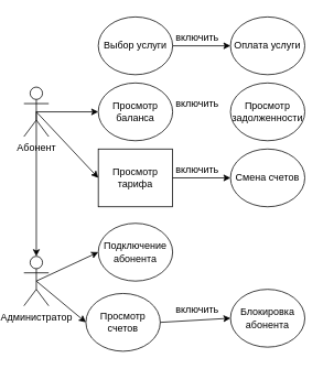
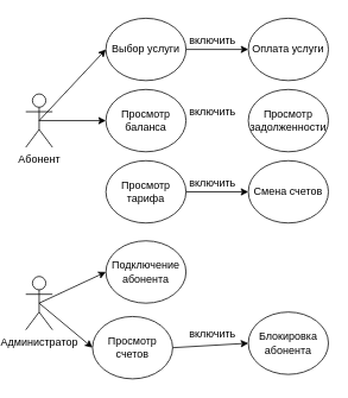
  <mxCell id="0" />
  <mxCell id="1" parent="0" />
  <mxCell id="2" value="Администратор" style="shape=umlActor;verticalLabelPosition=bottom;verticalAlign=top;html=1;" vertex="1" parent="1"><mxGeometry x="20" y="310" width="30" height="60" as="geometry" /></mxCell>
  <mxCell id="3" value="Подключение абонента" style="ellipse;whiteSpace=wrap;html=1;" vertex="1" parent="1"><mxGeometry x="110" y="270" width="90" height="70" as="geometry" /></mxCell>
  <mxCell id="4" value="" style="endArrow=classic;html=1;rounded=0;exitX=0.5;exitY=0.5;exitDx=0;exitDy=0;exitPerimeter=0;entryX=0;entryY=0.5;entryDx=0;entryDy=0;" edge="1" parent="1" source="2" target="3"><mxGeometry width="50" height="50" relative="1" as="geometry"><mxPoint x="280" y="325" as="sourcePoint" /><mxPoint x="330" y="275" as="targetPoint" /></mxGeometry></mxCell>
  <mxCell id="5" value="Абонент&lt;div&gt;&lt;br&gt;&lt;/div&gt;" style="shape=umlActor;verticalLabelPosition=bottom;verticalAlign=top;html=1;outlineConnect=0;" vertex="1" parent="1"><mxGeometry x="20" y="105" width="30" height="60" as="geometry" /></mxCell>
  <mxCell id="6" value="Выбор услуги" style="ellipse;whiteSpace=wrap;html=1;" vertex="1" parent="1"><mxGeometry x="110" y="20" width="90" height="70" as="geometry" /></mxCell>
- <mxCell id="7" value="" style="endArrow=classic;html=1;rounded=0;exitX=0.5;exitY=0.5;exitDx=0;exitDy=0;exitPerimeter=0;" edge="1" parent="1" source="5" target="2"><mxGeometry width="50" height="50" relative="1" as="geometry"><mxPoint x="90" y="-95" as="sourcePoint" /><mxPoint x="110" y="-105" as="targetPoint" /></mxGeometry></mxCell>
+ <mxCell id="7" value="" style="endArrow=classic;html=1;rounded=0;entryX=0;entryY=0.5;entryDx=0;entryDy=0;exitX=0.5;exitY=0.5;exitDx=0;exitDy=0;exitPerimeter=0;" edge="1" parent="1" source="5" target="6"><mxGeometry width="50" height="50" relative="1" as="geometry"><mxPoint x="90" y="-95" as="sourcePoint" /><mxPoint x="110" y="-105" as="targetPoint" /></mxGeometry></mxCell>
  <mxCell id="8" value="Оплата услуги" style="ellipse;whiteSpace=wrap;html=1;" vertex="1" parent="1"><mxGeometry x="270" y="20" width="90" height="70" as="geometry" /></mxCell>
  <mxCell id="9" value="Просмотр баланса" style="ellipse;whiteSpace=wrap;html=1;" vertex="1" parent="1"><mxGeometry x="110" y="100" width="90" height="70" as="geometry" /></mxCell>
- <mxCell id="10" value="Просмотр тарифа" style="whiteSpace=wrap;html=1;rounded=0;" vertex="1" parent="1"><mxGeometry x="110" y="180" width="90" height="70" as="geometry" /></mxCell>
+ <mxCell id="10" value="Просмотр тарифа" style="ellipse;whiteSpace=wrap;html=1;" vertex="1" parent="1"><mxGeometry x="110" y="180" width="90" height="70" as="geometry" /></mxCell>
  <mxCell id="11" value="Смена счетов" style="ellipse;whiteSpace=wrap;html=1;" vertex="1" parent="1"><mxGeometry x="270" y="180" width="90" height="70" as="geometry" /></mxCell>
  <mxCell id="12" value="Просмотр задолженности" style="ellipse;whiteSpace=wrap;html=1;" vertex="1" parent="1"><mxGeometry x="270" y="100" width="90" height="70" as="geometry" /></mxCell>
  <mxCell id="13" value="" style="endArrow=classic;html=1;rounded=0;entryX=0;entryY=0.5;entryDx=0;entryDy=0;exitX=1;exitY=0.5;exitDx=0;exitDy=0;" edge="1" parent="1" source="6" target="8"><mxGeometry width="50" height="50" relative="1" as="geometry"><mxPoint x="200" y="-90" as="sourcePoint" /><mxPoint x="255" y="-90" as="targetPoint" /></mxGeometry></mxCell>
  <mxCell id="14" value="" style="endArrow=classic;html=1;rounded=0;entryX=0;entryY=0.5;entryDx=0;entryDy=0;exitX=0.5;exitY=0.5;exitDx=0;exitDy=0;exitPerimeter=0;" edge="1" parent="1" source="5" target="9"><mxGeometry width="50" height="50" relative="1" as="geometry"><mxPoint x="15" as="sourcePoint" y="10" /><mxPoint x="80" as="targetPoint" y="10" /></mxGeometry></mxCell>
- <mxCell id="15" value="" style="endArrow=classic;html=1;rounded=0;entryX=0;entryY=0.5;entryDx=0;entryDy=0;exitX=0.5;exitY=0.5;exitDx=0;exitDy=0;exitPerimeter=0;" edge="1" parent="1" source="5" target="10"><mxGeometry width="50" height="50" relative="1" as="geometry"><mxPoint x="40" y="95" as="sourcePoint" /><mxPoint x="105" y="95" as="targetPoint" /></mxGeometry></mxCell>
  <mxCell id="16" value="" style="endArrow=classic;html=1;rounded=0;entryX=0;entryY=0.5;entryDx=0;entryDy=0;exitX=1;exitY=0.5;exitDx=0;exitDy=0;" edge="1" parent="1" source="10" target="11"><mxGeometry width="50" height="50" relative="1" as="geometry"><mxPoint x="-155" y="95" as="sourcePoint" /><mxPoint x="-90" y="95" as="targetPoint" /></mxGeometry></mxCell>
  <mxCell id="17" value="включить" style="text;html=1;align=center;verticalAlign=middle;whiteSpace=wrap;rounded=0;" vertex="1" parent="1"><mxGeometry x="200" y="30" width="60" height="30" as="geometry" /></mxCell>
  <mxCell id="18" value="включить" style="text;html=1;align=center;verticalAlign=middle;whiteSpace=wrap;rounded=0;" vertex="1" parent="1"><mxGeometry x="200" y="110" width="60" height="30" as="geometry" /></mxCell>
  <mxCell id="19" value="включить" style="text;html=1;align=center;verticalAlign=middle;whiteSpace=wrap;rounded=0;" vertex="1" parent="1"><mxGeometry x="200" y="190" width="60" height="30" as="geometry" /></mxCell>
  <mxCell id="20" value="Просмотр счетов" style="ellipse;whiteSpace=wrap;html=1;" vertex="1" parent="1"><mxGeometry x="95" y="355" width="90" height="70" as="geometry" /></mxCell>
  <mxCell id="21" value="Блокировка абонента" style="ellipse;whiteSpace=wrap;html=1;" vertex="1" parent="1"><mxGeometry x="270" y="350" width="90" height="70" as="geometry" /></mxCell>
  <mxCell id="22" value="" style="endArrow=classic;html=1;rounded=0;exitX=1;exitY=0.5;exitDx=0;exitDy=0;entryX=0;entryY=0.5;entryDx=0;entryDy=0;" edge="1" parent="1" source="20" target="21"><mxGeometry width="50" height="50" relative="1" as="geometry"><mxPoint x="200" y="520" as="sourcePoint" /><mxPoint x="275" y="520" as="targetPoint" /></mxGeometry></mxCell>
  <mxCell id="23" value="" style="endArrow=classic;html=1;rounded=0;exitX=0.5;exitY=0.5;exitDx=0;exitDy=0;exitPerimeter=0;entryX=0;entryY=0.5;entryDx=0;entryDy=0;" edge="1" parent="1" source="2" target="20"><mxGeometry width="50" height="50" relative="1" as="geometry"><mxPoint x="55" y="355" as="sourcePoint" /><mxPoint x="130" y="355" as="targetPoint" /></mxGeometry></mxCell>
  <mxCell id="24" value="включить" style="text;html=1;align=center;verticalAlign=middle;whiteSpace=wrap;rounded=0;" vertex="1" parent="1"><mxGeometry x="200" y="360" width="60" height="30" as="geometry" /></mxCell>
